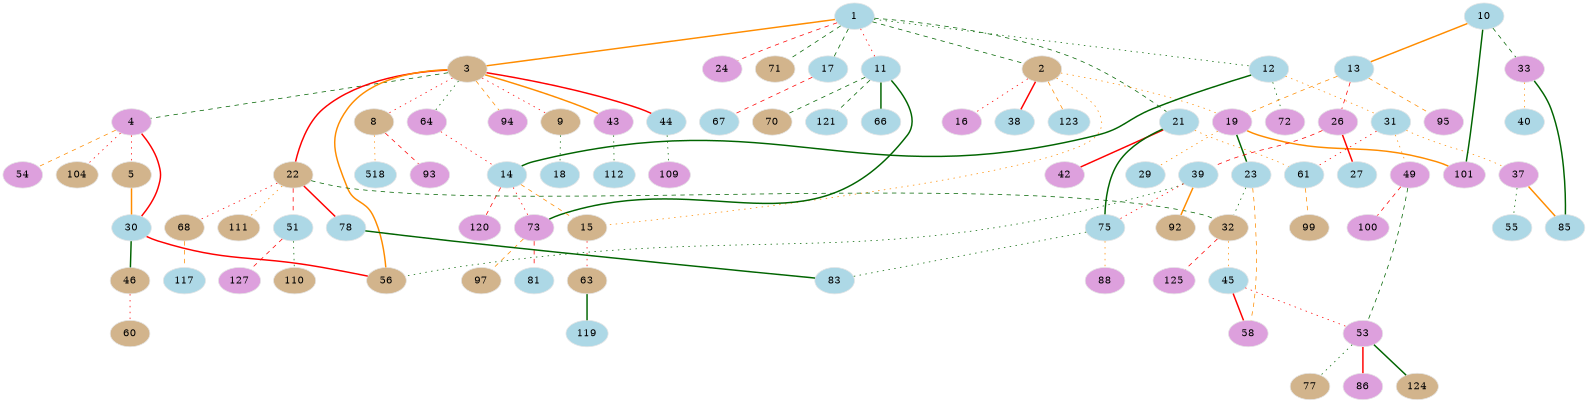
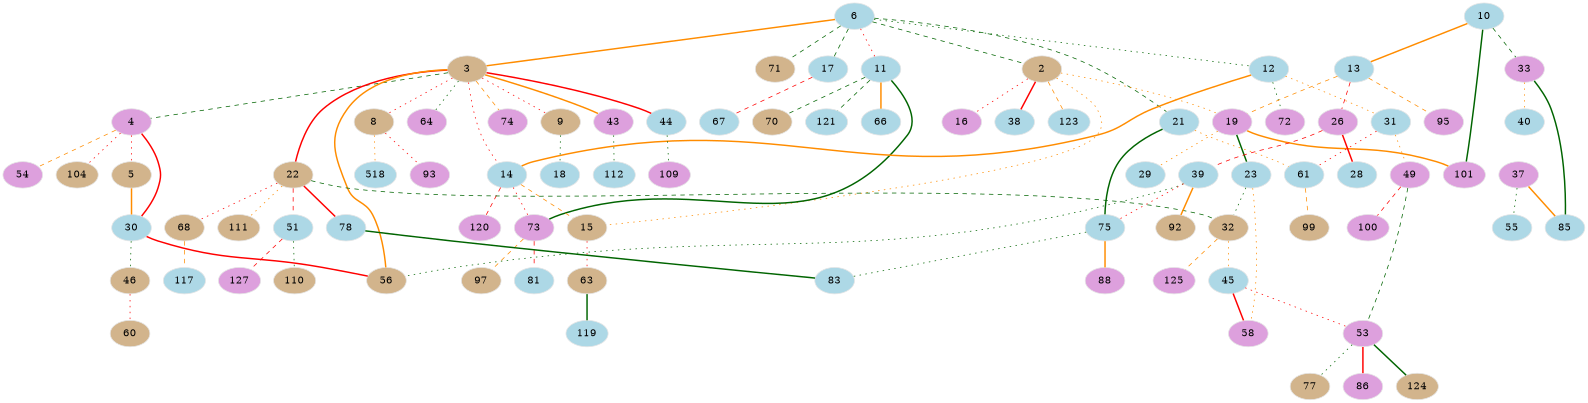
  graph {
    node [color=gray90 fillcolor=lightblue style=filled]
    edge [color=red style=dotted]
-   1 [super="+6"]
+   1 [super="+6" label=6]
    2 [fillcolor=tan super="+27"]
    3 [fillcolor=tan super="+7"]
    11 [super="+114"]
    12 [super="+59"]
    17 [super="+48"]
    21 [super="+65"]
-   24 [fillcolor=plum]
    71 [fillcolor=tan super="+90"]
    15 [fillcolor=tan super="+47"]
    16 [fillcolor=plum]
    38 [super="+50"]
    123
    19 [fillcolor=plum super="+69"]
    4 [fillcolor=plum super="+20"]
    8 [fillcolor=tan super="+57"]
    9 [fillcolor=tan super="+84"]
    14 [super="+25"]
    22 [fillcolor=tan super="+36"]
    43 [fillcolor=plum super="+89"]
    44
    56 [fillcolor=tan super="+96"]
    64 [fillcolor=plum]
-   74 [fillcolor=plum label=94]
+   74 [fillcolor=plum]
    66
    70 [fillcolor=tan]
    73 [fillcolor=plum]
    121
    31
    72 [fillcolor=plum]
    67
-   42 [fillcolor=plum super="+80"]
    61 [super="+107"]
    75 [super="+116"]
    10 [super="+35"]
    13 [super="+79"]
    33 [fillcolor=plum]
    101 [fillcolor=plum]
    63 [fillcolor=tan super="+103"]
    5 [fillcolor=tan super="+76"]
    30
    54 [fillcolor=plum]
    104 [fillcolor=tan]
    93 [fillcolor=plum]
    n45 [label=518]
    18 [super="+128"]
    120 [fillcolor=plum]
    32 [fillcolor=tan super="+34"]
    51 [super="+102"]
    68 [fillcolor=tan]
    78 [super="+113"]
    111 [fillcolor=tan]
    112
    109 [fillcolor=plum]
    46 [fillcolor=tan super="+105"]
    26 [fillcolor=plum super="+52"]
    95 [fillcolor=plum]
    40 [super="+41"]
    85 [super="+115"]
    81
    97 [fillcolor=tan super="+98"]
    37 [fillcolor=plum super="+82"]
    49 [fillcolor=plum super="+62"]
    23 [super="+91"]
    29
-   28 [label=27]
+   28
    39 [super="+87"]
    119
    58 [fillcolor=plum]
    99 [fillcolor=tan super="+106"]
    83 [super="+126"]
    88 [fillcolor=plum]
    45 [super="+94"]
    125 [fillcolor=plum]
    110 [fillcolor=tan]
    127 [fillcolor=plum]
    117
    92 [fillcolor=tan]
    60 [fillcolor=tan]
    55
    53 [fillcolor=plum super="+122"]
    100 [fillcolor=plum super="+108"]
    77 [fillcolor=tan]
    86 [fillcolor=plum]
    124 [fillcolor=tan]
    1 -- 2 [color=darkgreen style=dashed]
    1 -- 3 [color=darkorange style=bold]
    1 -- 11
    1 -- 12 [color=darkgreen]
    1 -- 17 [color=darkgreen style=dashed]
    1 -- 21 [color=darkgreen style=dashed]
-   1 -- 24 [style=dashed]
    1 -- 71 [color=darkgreen style=dashed]
    2 -- 15 [color=darkorange]
    2 -- 16
    2 -- 38 [style=bold]
    2 -- 123 [color=darkorange style=dashed]
    2 -- 19 [color=darkorange]
    3 -- 4 [color=darkgreen style=dashed]
    3 -- 8
    3 -- 9
-   64 -- 14
+   3 -- 14
    3 -- 22 [style=bold]
    3 -- 43 [color=darkorange style=bold]
    3 -- 44 [style=bold]
    3 -- 56 [color=darkorange style=bold]
    3 -- 64 [color=darkgreen]
    3 -- 74 [color=darkorange style=dashed]
-   11 -- 66 [color=darkgreen style=bold]
+   11 -- 66 [color=darkorange style=bold]
    11 -- 70 [color=darkgreen style=dashed]
    11 -- 73 [color=darkgreen style=bold]
    11 -- 121 [color=darkgreen style=dashed]
-   12 -- 14 [color=darkgreen style=bold]
+   12 -- 14 [color=darkorange style=bold]
    12 -- 31 [color=darkorange]
    12 -- 72 [color=darkgreen]
    17 -- 67 [style=dashed]
-   21 -- 42 [style=bold]
    21 -- 61 [color=darkorange]
    21 -- 75 [color=darkgreen style=bold]
    15 -- 63
    19 -- 101 [color=darkorange style=bold]
    19 -- 23 [color=darkgreen style=bold]
    19 -- 29 [color=darkorange]
    4 -- 5
    4 -- 30 [style=bold]
    4 -- 54 [color=darkorange style=dashed]
    4 -- 104
-   8 -- 93 [style=dashed]
+   8 -- 93
    8 -- n45 [color=darkorange]
    9 -- 18 [color=darkgreen]
    14 -- 15 [color=darkorange style=dashed weight=2]
    14 -- 73
    14 -- 120 [style=dashed]
    22 -- 32 [color=darkgreen style=dashed]
    22 -- 51 [style=dashed]
    22 -- 68
    22 -- 78 [style=bold]
    22 -- 111 [color=darkorange]
    43 -- 112 [color=darkgreen]
    44 -- 109 [color=darkgreen]
    73 -- 81 [style=dashed]
    73 -- 97 [color=darkorange style=dashed]
    31 -- 61
-   31 -- 37 [color=darkorange]
    31 -- 49 [color=darkorange]
    61 -- 99 [color=darkorange style=dashed]
    75 -- 83 [color=darkgreen]
-   75 -- 88 [color=darkorange]
+   75 -- 88 [color=darkorange style=bold]
    10 -- 13 [color=darkorange style=bold]
    10 -- 33 [color=darkgreen style=dashed]
    10 -- 101 [color=darkgreen style=bold]
    13 -- 19 [color=darkorange style=dashed]
    13 -- 26 [style=dashed]
    13 -- 95 [color=darkorange style=dashed]
    33 -- 40 [color=darkorange]
    33 -- 85 [color=darkgreen style=bold]
    63 -- 119 [color=darkgreen style=bold]
    5 -- 30 [color=darkorange style=bold]
    30 -- 56 [style=bold]
-   30 -- 46 [color=darkgreen style=bold]
+   30 -- 46 [color=darkgreen]
    32 -- 45 [color=darkorange]
-   32 -- 125 [style=dashed]
+   32 -- 125 [color=darkorange style=dashed]
    51 -- 110 [color=darkgreen weight=2]
    51 -- 127 [style=dashed]
    68 -- 117 [color=darkorange style=dashed]
    78 -- 83 [color=darkgreen style=bold]
    46 -- 60
    26 -- 28 [style=bold]
    26 -- 39 [style=dashed]
    37 -- 85 [color=darkorange style=bold]
    37 -- 55 [color=darkgreen]
    49 -- 53 [color=darkgreen style=dashed]
    49 -- 100 [style=dashed]
    23 -- 32 [color=darkgreen]
-   23 -- 58 [color=darkorange style=dashed]
+   23 -- 58 [color=darkorange]
    39 -- 56 [color=darkgreen]
    39 -- 75
    39 -- 92 [color=darkorange style=bold]
    45 -- 58 [style=bold]
    45 -- 53
    53 -- 77 [color=darkgreen]
    53 -- 86 [style=bold]
    53 -- 124 [color=darkgreen style=bold]
  }
